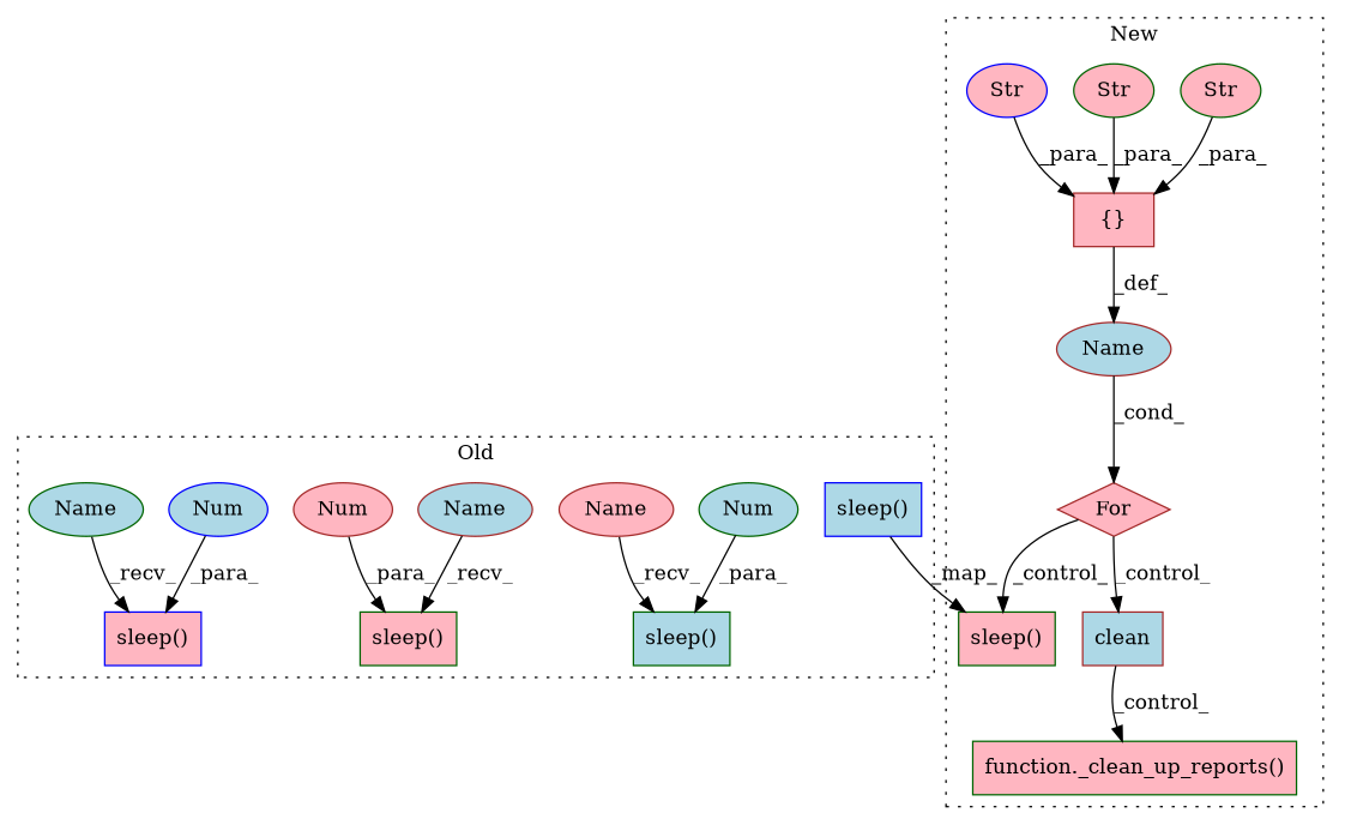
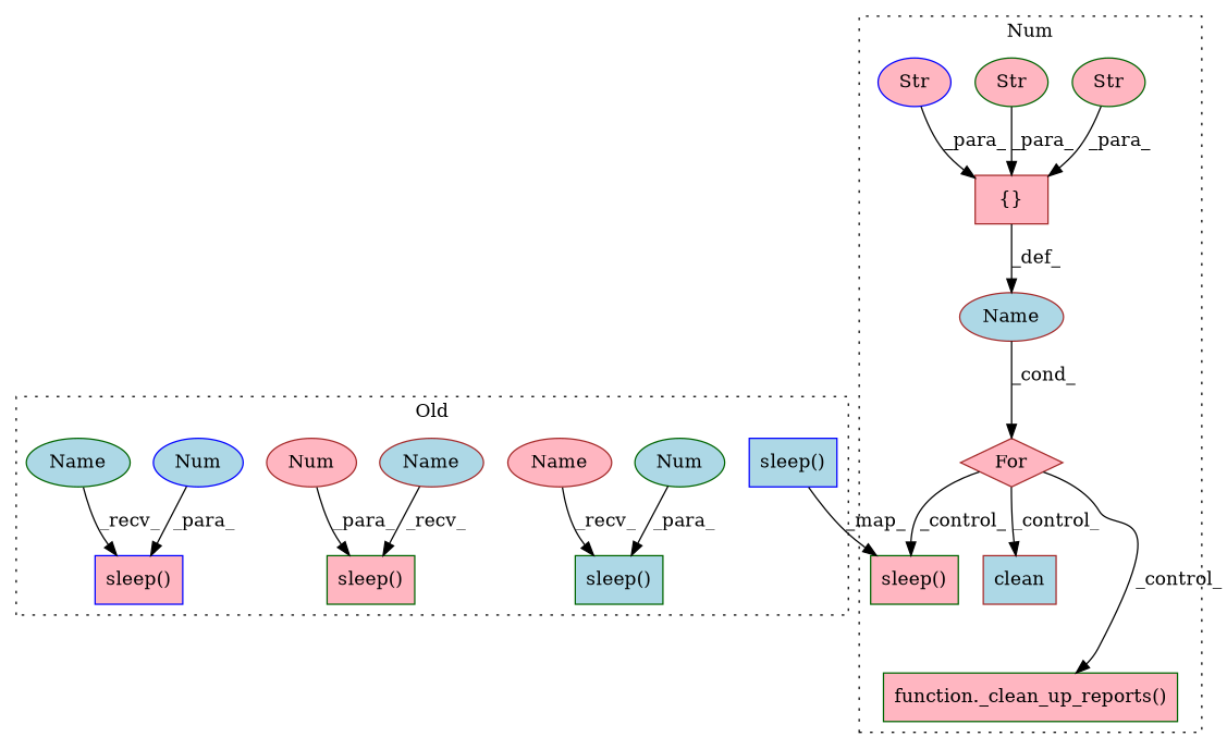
  digraph {
    node [a=75 color=darkgreen fillcolor=lightpink l="11,1" shape=ellipse style=filled]
    n1 [fillcolor=lightblue label="sleep()" s="307,319" shape=box]
    n2 [a=76 fillcolor=lightblue l=1 label=Num s=318]
    n3 [label="sleep()" s="617,629" shape=box]
    n4 [color=blue fillcolor=lightblue label="sleep()" s="886,898" shape=box]
    n5 [a=76 color=brown l=1 label=Num s=628]
    n6 [color=blue label="sleep()" s="1504,1516" shape=box]
    n7 [a=76 color=blue fillcolor=lightblue l=1 label=Num s=1515]
    n8 [a=87 color=brown fillcolor=lightblue l=4 label=Name s=617]
    n9 [a=87 color=brown l=4 label=Name s=307]
    n10 [a=87 fillcolor=lightblue l=4 label=Name s=1504]
    n11 [a=59 color=brown l="1,0" label="{}" s="353,376" shape=box]
    n12 [label="sleep()" s="539,551" shape=box]
    n13 [a=66 l=6 label=Str s=362]
    n14 [a=66 l=6 label=Str s=354]
    n15 [a=66 color=blue l=6 label=Str s=370]
    n16 [a=107 color=brown l="4,10" label=For s="332,377" shape=diamond]
    n17 [a=65 color=brown fillcolor=lightblue l=7 label=clean s=716 shape=box]
    n18 [a=87 color=brown fillcolor=lightblue l=13 label=Name s=336]
    n19 [l=19 label="function._clean_up_reports()" s=387 shape=box]
    subgraph cluster_1 {
      label=Old
      style=dotted
      n1
      n2
      n3
      n4
      n5
      n6
      n7
      n8
      n9
      n10
    }
    subgraph cluster_2 {
-     label=New
+     label=Num
      style=dotted
      n11
      n12
      n13
      n14
      n15
      n16
      n17
      n18
      n19
    }
    n2 -> n1 [label=_para_]
    n4 -> n12 [label=_map_]
    n5 -> n3 [label=_para_]
    n7 -> n6 [label=_para_]
    n8 -> n3 [label=_recv_]
    n9 -> n1 [label=_recv_]
    n10 -> n6 [label=_recv_]
    n11 -> n18 [label=_def_]
    n13 -> n11 [label=_para_]
    n14 -> n11 [label=_para_]
    n15 -> n11 [label=_para_]
    n16 -> n12 [label=_control_]
    n16 -> n17 [label=_control_]
-   n17 -> n19 [label=_control_]
+   n16 -> n19 [label=_control_]
    n18 -> n16 [label=_cond_]
  }
